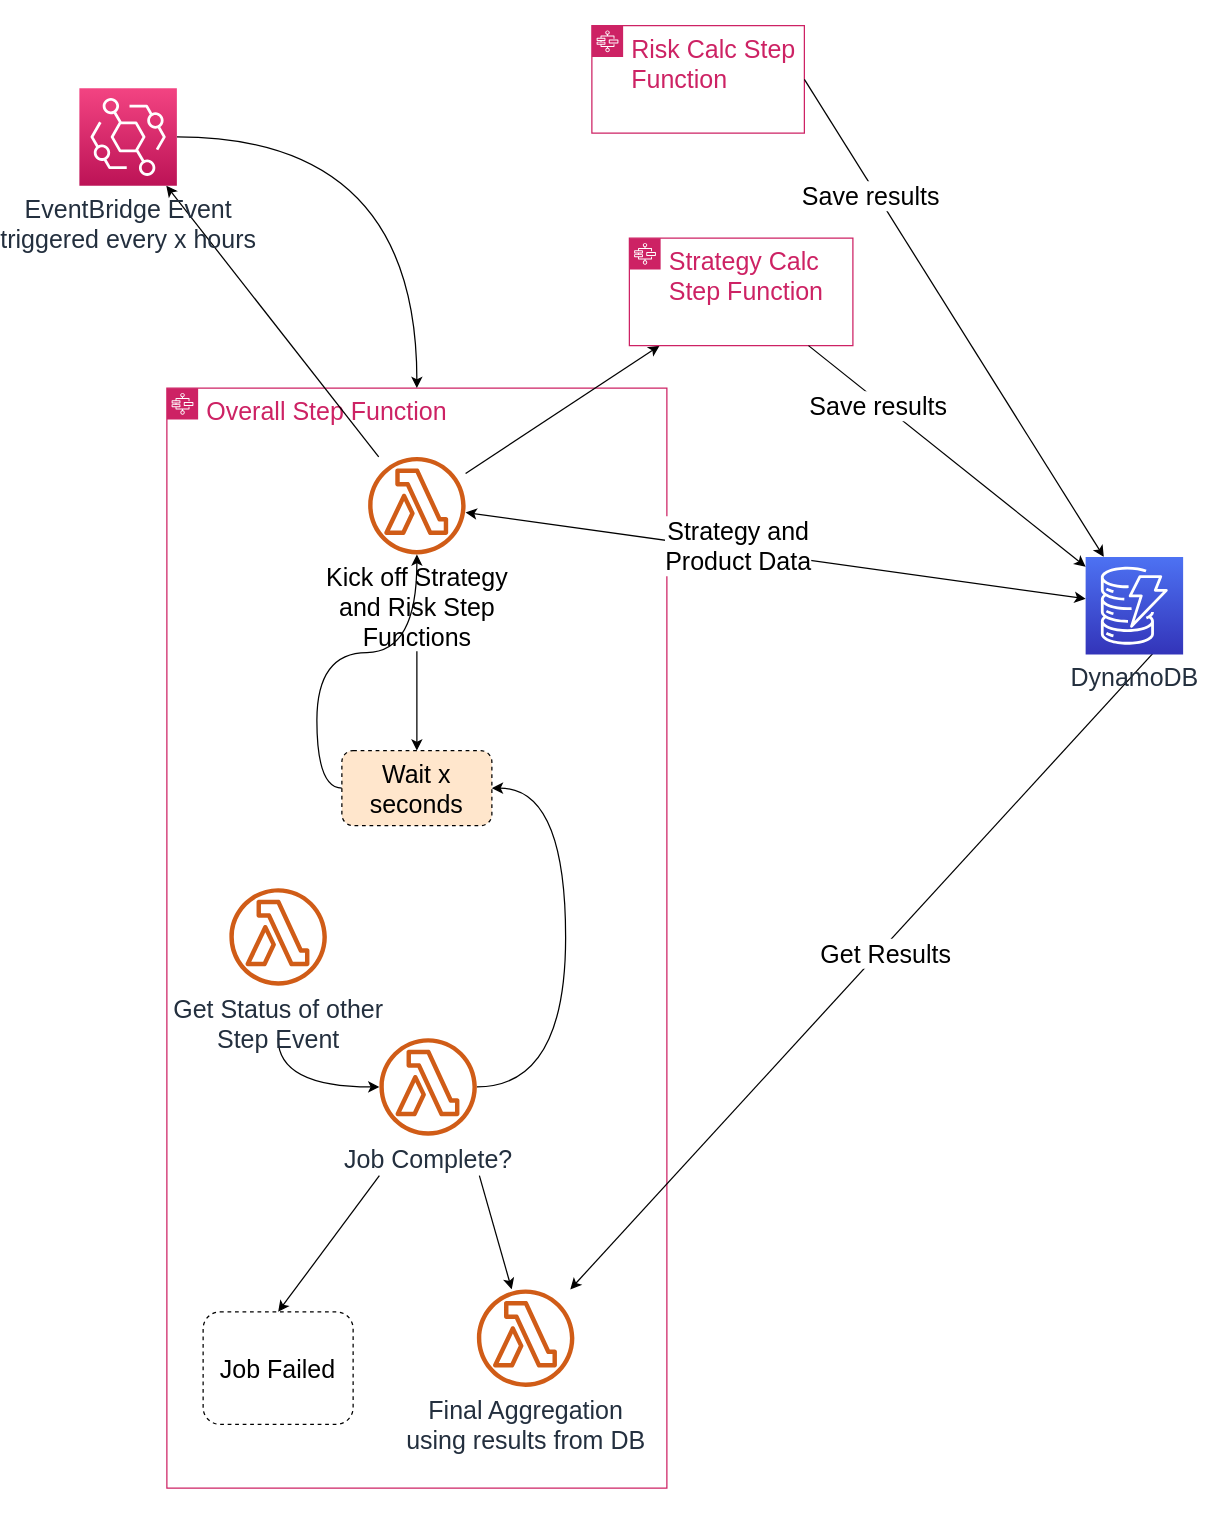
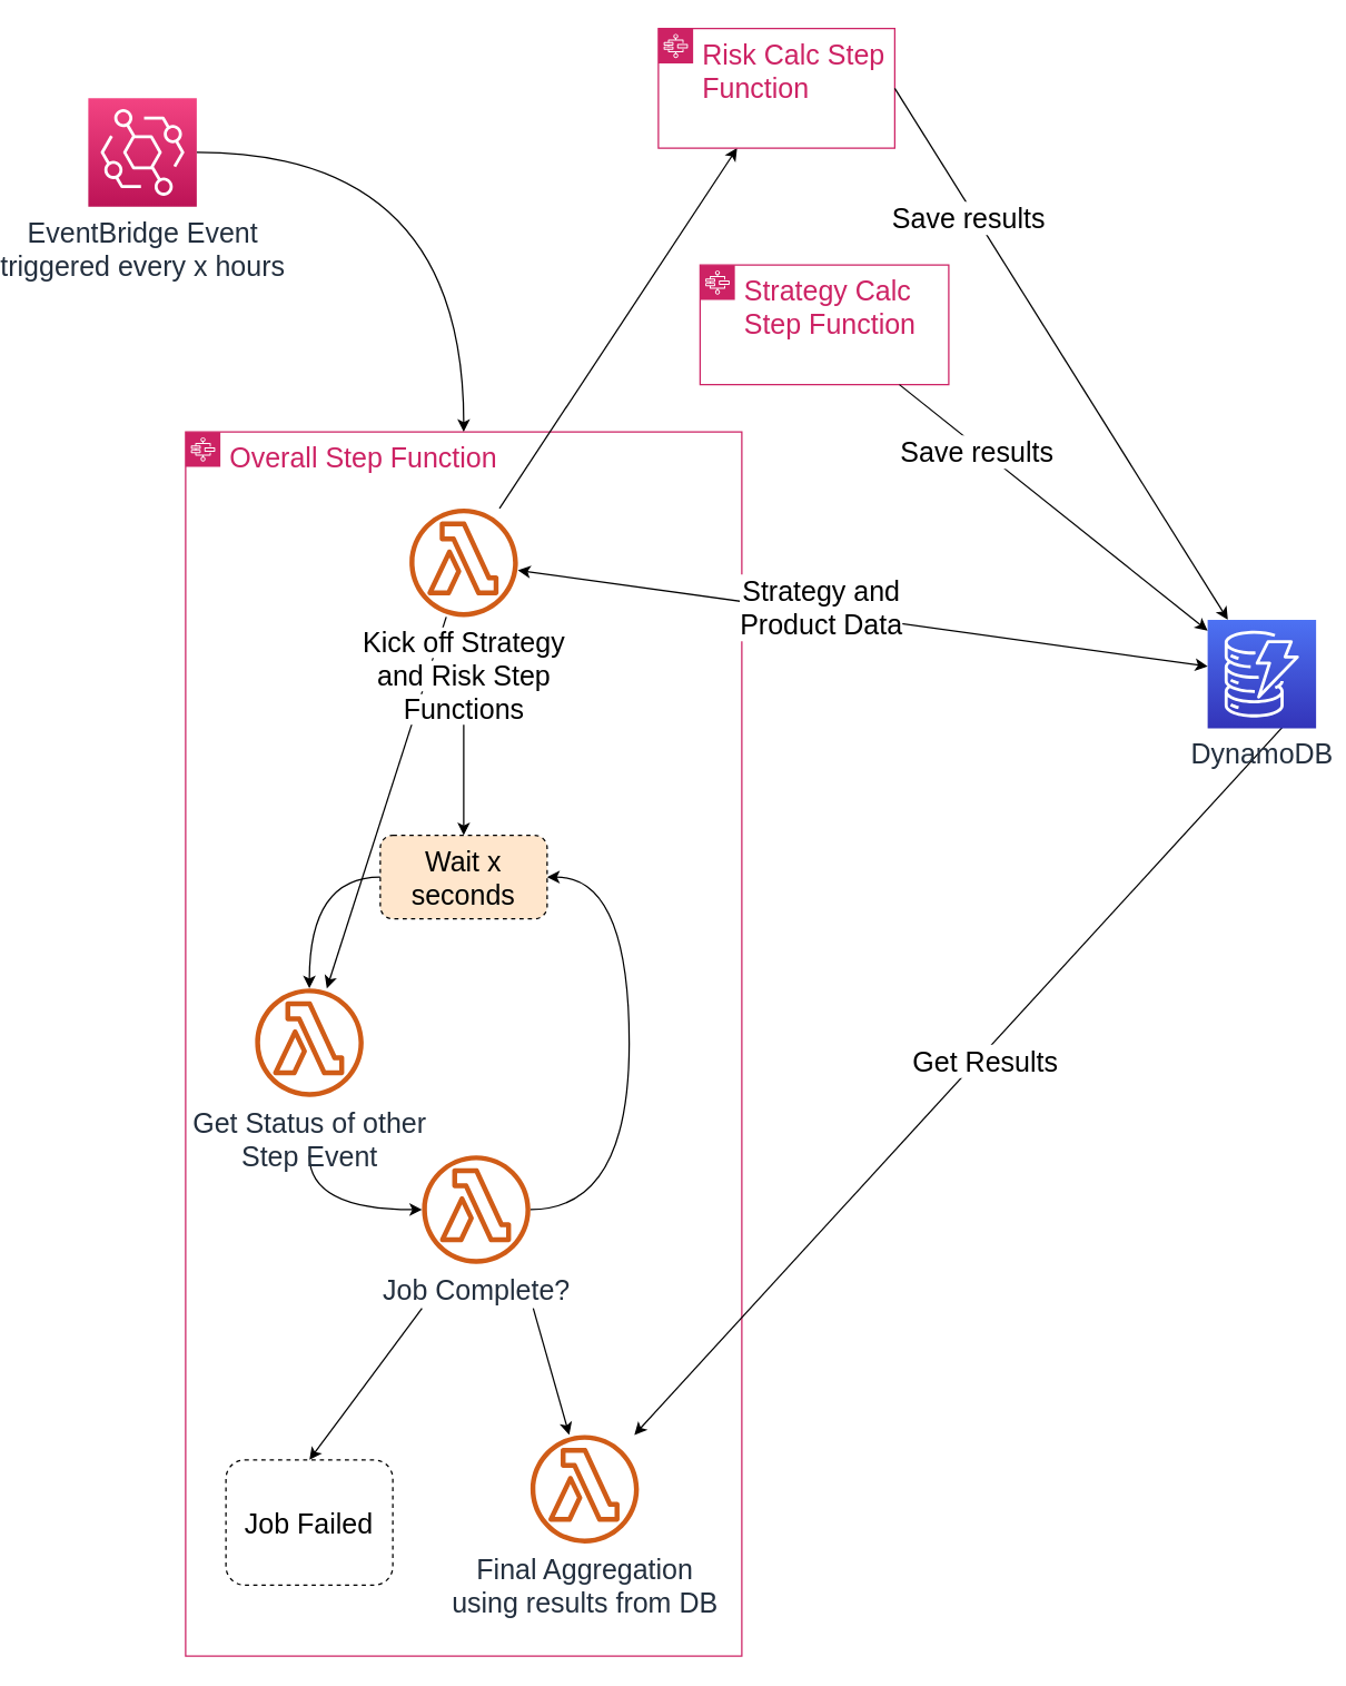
  <mxCell id="0" />
  <mxCell id="1" parent="0" />
  <mxCell id="2" value="&lt;font style=&quot;font-size: 20px&quot;&gt;Overall Step Function&lt;/font&gt;" style="points=[[0,0],[0.25,0],[0.5,0],[0.75,0],[1,0],[1,0.25],[1,0.5],[1,0.75],[1,1],[0.75,1],[0.5,1],[0.25,1],[0,1],[0,0.75],[0,0.5],[0,0.25]];outlineConnect=0;gradientColor=none;html=1;whiteSpace=wrap;fontSize=20;fontStyle=0;shape=mxgraph.aws4.group;grIcon=mxgraph.aws4.group_aws_step_functions_workflow;strokeColor=#CD2264;fillColor=none;verticalAlign=top;align=left;spacingLeft=30;fontColor=#CD2264;dashed=0;" parent="1" vertex="1"><mxGeometry x="90" y="310" width="400" height="880" as="geometry" /></mxCell>
- <mxCell id="3" style="rounded=0;orthogonalLoop=1;jettySize=auto;html=1;fontSize=20;align=center;" parent="1" source="6" target="9" edge="1"><mxGeometry relative="1" as="geometry"><mxPoint x="-34" y="259" as="sourcePoint" /></mxGeometry></mxCell>
- <mxCell id="4" style="edgeStyle=none;rounded=0;orthogonalLoop=1;jettySize=auto;html=1;" parent="1" source="6" target="10" edge="1"><mxGeometry relative="1" as="geometry"><mxPoint x="930" y="340" as="targetPoint" /></mxGeometry></mxCell>
+ <mxCell id="3" style="rounded=0;orthogonalLoop=1;jettySize=auto;html=1;fontSize=20;align=center;" parent="1" source="6" target="23" edge="1"><mxGeometry relative="1" as="geometry"><mxPoint x="-34" y="259" as="sourcePoint" /></mxGeometry></mxCell>
+ <mxCell id="4" style="edgeStyle=none;rounded=0;orthogonalLoop=1;jettySize=auto;html=1;" parent="1" source="6" target="17" edge="1"><mxGeometry relative="1" as="geometry"><mxPoint x="930" y="340" as="targetPoint" /></mxGeometry></mxCell>
  <mxCell id="5" style="rounded=0;orthogonalLoop=1;jettySize=auto;html=1;entryX=0.5;entryY=0;entryDx=0;entryDy=0;" parent="1" target="21" edge="1"><mxGeometry relative="1" as="geometry"><mxPoint x="290" y="500" as="sourcePoint" /></mxGeometry></mxCell>
  <mxCell id="6" value="&lt;font color=&quot;#000000&quot;&gt;&lt;span style=&quot;background-color: rgb(255 , 255 , 255)&quot;&gt;Kick off Strategy &lt;br&gt;and Risk Step &lt;br&gt;Functions&lt;/span&gt;&lt;/font&gt;" style="outlineConnect=0;fontColor=#232F3E;gradientColor=none;fillColor=#D05C17;strokeColor=none;dashed=0;verticalLabelPosition=bottom;verticalAlign=top;align=center;html=1;fontSize=20;fontStyle=0;aspect=fixed;pointerEvents=1;shape=mxgraph.aws4.lambda_function;" parent="1" vertex="1"><mxGeometry x="251" y="365" width="78" height="78" as="geometry" /></mxCell>
  <mxCell id="7" style="edgeStyle=orthogonalEdgeStyle;rounded=0;orthogonalLoop=1;jettySize=auto;html=1;fontSize=20;align=center;curved=1;" parent="1" source="10" target="2" edge="1"><mxGeometry relative="1" as="geometry"><mxPoint x="325" y="230" as="sourcePoint" /><mxPoint x="-94" y="69" as="targetPoint" /><Array as="points"><mxPoint x="290" y="109" /></Array></mxGeometry></mxCell>
  <mxCell id="8" value="" style="group;align=center;fontSize=20;" parent="1" vertex="1" connectable="0"><mxGeometry x="460" y="190" width="190" height="86" as="geometry" /></mxCell>
  <mxCell id="9" value="&lt;font style=&quot;font-size: 20px&quot;&gt;Strategy Calc Step Function&lt;/font&gt;" style="points=[[0,0],[0.25,0],[0.5,0],[0.75,0],[1,0],[1,0.25],[1,0.5],[1,0.75],[1,1],[0.75,1],[0.5,1],[0.25,1],[0,1],[0,0.75],[0,0.5],[0,0.25]];outlineConnect=0;gradientColor=none;html=1;whiteSpace=wrap;fontSize=20;fontStyle=0;shape=mxgraph.aws4.group;grIcon=mxgraph.aws4.group_aws_step_functions_workflow;strokeColor=#CD2264;fillColor=none;verticalAlign=top;align=left;spacingLeft=30;fontColor=#CD2264;dashed=0;" parent="8" vertex="1"><mxGeometry width="178.824" height="86" as="geometry" /></mxCell>
  <mxCell id="10" value="&lt;font style=&quot;font-size: 20px&quot;&gt;EventBridge Event &lt;br&gt;triggered every x hours&lt;/font&gt;" style="outlineConnect=0;fontColor=#232F3E;gradientColor=#F34482;gradientDirection=north;fillColor=#BC1356;strokeColor=#ffffff;dashed=0;verticalLabelPosition=bottom;verticalAlign=top;align=center;html=1;fontSize=12;fontStyle=0;aspect=fixed;shape=mxgraph.aws4.resourceIcon;resIcon=mxgraph.aws4.eventbridge;" parent="1" vertex="1"><mxGeometry x="20" y="70" width="78" height="78" as="geometry" /></mxCell>
  <mxCell id="11" style="rounded=0;orthogonalLoop=1;jettySize=auto;html=1;" parent="1" target="29" edge="1"><mxGeometry relative="1" as="geometry"><mxPoint x="890" y="510" as="sourcePoint" /></mxGeometry></mxCell>
  <mxCell id="12" value="&lt;font style=&quot;font-size: 20px&quot;&gt;Get Results&lt;/font&gt;" style="edgeLabel;html=1;align=center;verticalAlign=middle;resizable=0;points=[];" parent="11" vertex="1" connectable="0"><mxGeometry x="-0.042" y="4" relative="1" as="geometry"><mxPoint as="offset" /></mxGeometry></mxCell>
  <mxCell id="13" value="&lt;font style=&quot;font-size: 20px&quot;&gt;DynamoDB&lt;/font&gt;" style="outlineConnect=0;fontColor=#232F3E;gradientColor=#4D72F3;gradientDirection=north;fillColor=#3334B9;strokeColor=#ffffff;dashed=0;verticalLabelPosition=bottom;verticalAlign=top;align=center;html=1;fontSize=12;fontStyle=0;aspect=fixed;shape=mxgraph.aws4.resourceIcon;resIcon=mxgraph.aws4.dynamodb;" parent="1" vertex="1"><mxGeometry x="825" y="445" width="78" height="78" as="geometry" /></mxCell>
  <mxCell id="14" value="" style="endArrow=classic;startArrow=classic;html=1;" parent="1" source="6" target="13" edge="1"><mxGeometry width="50" height="50" relative="1" as="geometry"><mxPoint x="260" y="370" as="sourcePoint" /><mxPoint x="310" y="320" as="targetPoint" /></mxGeometry></mxCell>
  <mxCell id="15" value="&lt;font style=&quot;font-size: 20px&quot;&gt;Strategy and &lt;br&gt;Product Data&lt;/font&gt;" style="edgeLabel;html=1;align=center;verticalAlign=middle;resizable=0;points=[];" parent="14" vertex="1" connectable="0"><mxGeometry x="-0.241" y="1" relative="1" as="geometry"><mxPoint x="29.33" y="1" as="offset" /></mxGeometry></mxCell>
  <mxCell id="16" value="" style="group;align=center;fontSize=20;" parent="1" vertex="1" connectable="0"><mxGeometry x="430" y="20" width="190" height="86" as="geometry" /></mxCell>
  <mxCell id="17" value="&lt;font style=&quot;font-size: 20px&quot;&gt;Risk Calc Step Function&lt;/font&gt;" style="points=[[0,0],[0.25,0],[0.5,0],[0.75,0],[1,0],[1,0.25],[1,0.5],[1,0.75],[1,1],[0.75,1],[0.5,1],[0.25,1],[0,1],[0,0.75],[0,0.5],[0,0.25]];outlineConnect=0;gradientColor=none;html=1;whiteSpace=wrap;fontSize=20;fontStyle=0;shape=mxgraph.aws4.group;grIcon=mxgraph.aws4.group_aws_step_functions_workflow;strokeColor=#CD2264;fillColor=none;verticalAlign=top;align=left;spacingLeft=30;fontColor=#CD2264;dashed=0;" parent="16" vertex="1"><mxGeometry width="170" height="86" as="geometry" /></mxCell>
  <mxCell id="18" style="rounded=0;orthogonalLoop=1;jettySize=auto;html=1;exitX=1;exitY=0.5;exitDx=0;exitDy=0;" parent="1" source="17" target="13" edge="1"><mxGeometry relative="1" as="geometry" /></mxCell>
  <mxCell id="19" value="&lt;font style=&quot;font-size: 20px&quot;&gt;Save results&lt;br&gt;&lt;/font&gt;" style="edgeLabel;html=1;align=center;verticalAlign=middle;resizable=0;points=[];" parent="18" vertex="1" connectable="0"><mxGeometry x="-0.374" y="19" relative="1" as="geometry"><mxPoint x="-38.9" y="-16.84" as="offset" /></mxGeometry></mxCell>
- <mxCell id="20" style="edgeStyle=orthogonalEdgeStyle;curved=1;rounded=0;orthogonalLoop=1;jettySize=auto;html=1;exitX=0;exitY=0.5;exitDx=0;exitDy=0;" parent="1" source="21" target="6" edge="1"><mxGeometry relative="1" as="geometry" /></mxCell>
+ <mxCell id="20" style="edgeStyle=orthogonalEdgeStyle;curved=1;rounded=0;orthogonalLoop=1;jettySize=auto;html=1;exitX=0;exitY=0.5;exitDx=0;exitDy=0;" parent="1" source="21" target="23" edge="1"><mxGeometry relative="1" as="geometry" /></mxCell>
  <mxCell id="21" value="&lt;font style=&quot;font-size: 20px&quot;&gt;Wait x seconds&lt;/font&gt;" style="rounded=1;whiteSpace=wrap;html=1;dashed=1;fillColor=#ffe6cc;" parent="1" vertex="1"><mxGeometry x="230" y="600" width="120" height="60" as="geometry" /></mxCell>
  <mxCell id="22" style="edgeStyle=orthogonalEdgeStyle;curved=1;rounded=0;orthogonalLoop=1;jettySize=auto;html=1;" parent="1" target="27" edge="1"><mxGeometry relative="1" as="geometry"><mxPoint x="179" y="830" as="sourcePoint" /><Array as="points"><mxPoint x="179" y="869" /></Array></mxGeometry></mxCell>
  <mxCell id="23" value="&lt;font style=&quot;font-size: 20px&quot;&gt;Get Status of other &lt;br&gt;Step Event&lt;/font&gt;" style="outlineConnect=0;fontColor=#232F3E;gradientColor=none;fillColor=#D05C17;strokeColor=none;dashed=0;verticalLabelPosition=bottom;verticalAlign=top;align=center;html=1;fontSize=12;fontStyle=0;aspect=fixed;pointerEvents=1;shape=mxgraph.aws4.lambda_function;" parent="1" vertex="1"><mxGeometry x="140" y="710" width="78" height="78" as="geometry" /></mxCell>
  <mxCell id="24" style="edgeStyle=orthogonalEdgeStyle;curved=1;rounded=0;orthogonalLoop=1;jettySize=auto;html=1;entryX=1;entryY=0.5;entryDx=0;entryDy=0;" parent="1" source="27" target="21" edge="1"><mxGeometry relative="1" as="geometry"><Array as="points"><mxPoint x="409" y="869" /><mxPoint x="409" y="630" /></Array></mxGeometry></mxCell>
  <mxCell id="25" style="rounded=0;orthogonalLoop=1;jettySize=auto;html=1;entryX=0.5;entryY=0;entryDx=0;entryDy=0;" parent="1" target="28" edge="1"><mxGeometry relative="1" as="geometry"><mxPoint x="260" y="940" as="sourcePoint" /></mxGeometry></mxCell>
  <mxCell id="26" style="edgeStyle=none;rounded=0;orthogonalLoop=1;jettySize=auto;html=1;" parent="1" target="29" edge="1"><mxGeometry relative="1" as="geometry"><mxPoint x="340" y="940" as="sourcePoint" /></mxGeometry></mxCell>
  <mxCell id="27" value="&lt;span style=&quot;font-size: 20px&quot;&gt;Job Complete?&lt;/span&gt;" style="outlineConnect=0;fontColor=#232F3E;gradientColor=none;fillColor=#D05C17;strokeColor=none;dashed=0;verticalLabelPosition=bottom;verticalAlign=top;align=center;html=1;fontSize=12;fontStyle=0;aspect=fixed;pointerEvents=1;shape=mxgraph.aws4.lambda_function;" parent="1" vertex="1"><mxGeometry x="260" y="830" width="78" height="78" as="geometry" /></mxCell>
  <mxCell id="28" value="&lt;font style=&quot;font-size: 20px&quot;&gt;Job Failed&lt;/font&gt;" style="rounded=1;whiteSpace=wrap;html=1;dashed=1;" parent="1" vertex="1"><mxGeometry x="119" y="1049" width="120" height="90" as="geometry" /></mxCell>
  <mxCell id="29" value="&lt;span style=&quot;font-size: 20px&quot;&gt;Final Aggregation&lt;br&gt;using results from DB&lt;br&gt;&lt;/span&gt;" style="outlineConnect=0;fontColor=#232F3E;gradientColor=none;fillColor=#D05C17;strokeColor=none;dashed=0;verticalLabelPosition=bottom;verticalAlign=top;align=center;html=1;fontSize=12;fontStyle=0;aspect=fixed;pointerEvents=1;shape=mxgraph.aws4.lambda_function;" parent="1" vertex="1"><mxGeometry x="338" y="1031" width="78" height="78" as="geometry" /></mxCell>
  <mxCell id="30" style="rounded=0;orthogonalLoop=1;jettySize=auto;html=1;" parent="1" source="9" target="13" edge="1"><mxGeometry relative="1" as="geometry"><mxPoint x="610" y="73" as="sourcePoint" /><mxPoint x="924.629" y="430" as="targetPoint" /></mxGeometry></mxCell>
  <mxCell id="31" value="&lt;font style=&quot;font-size: 20px&quot;&gt;Save results&lt;br&gt;&lt;/font&gt;" style="edgeLabel;html=1;align=center;verticalAlign=middle;resizable=0;points=[];" parent="30" vertex="1" connectable="0"><mxGeometry x="-0.374" y="19" relative="1" as="geometry"><mxPoint x="-26.7" y="6.37" as="offset" /></mxGeometry></mxCell>
